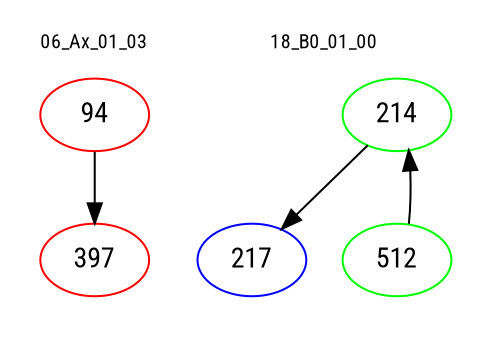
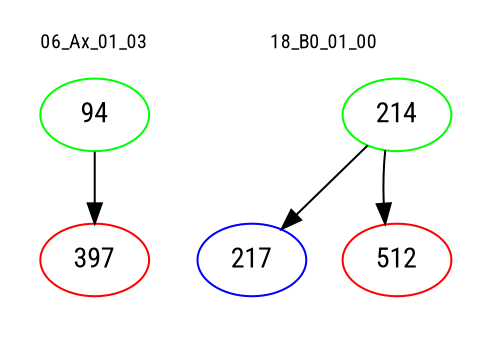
  digraph {
    fontname="Roboto Condensed"
    node [color=green fontname="Roboto Condensed"]
    edge [color=black fontname="Roboto Condensed"]
-   n1 [color=red label=94]
+   n1 [label=94]
    n2 [color=red label=397]
    n3 [label=214]
    n4 [color=blue label=217]
-   n5 [label=512]
+   n5 [color=red label=512]
    subgraph cluster_1 {
      color=white
      fontsize=10
      label="06_Ax_01_03"
      n1
      n2
    }
    subgraph cluster_2 {
      color=white
      fontsize=10
      label="18_B0_01_00"
      n3
      n4
      n5
    }
    n1 -> n2
    n3 -> n4
-   n5 -> n3
+   n3 -> n5
  }
